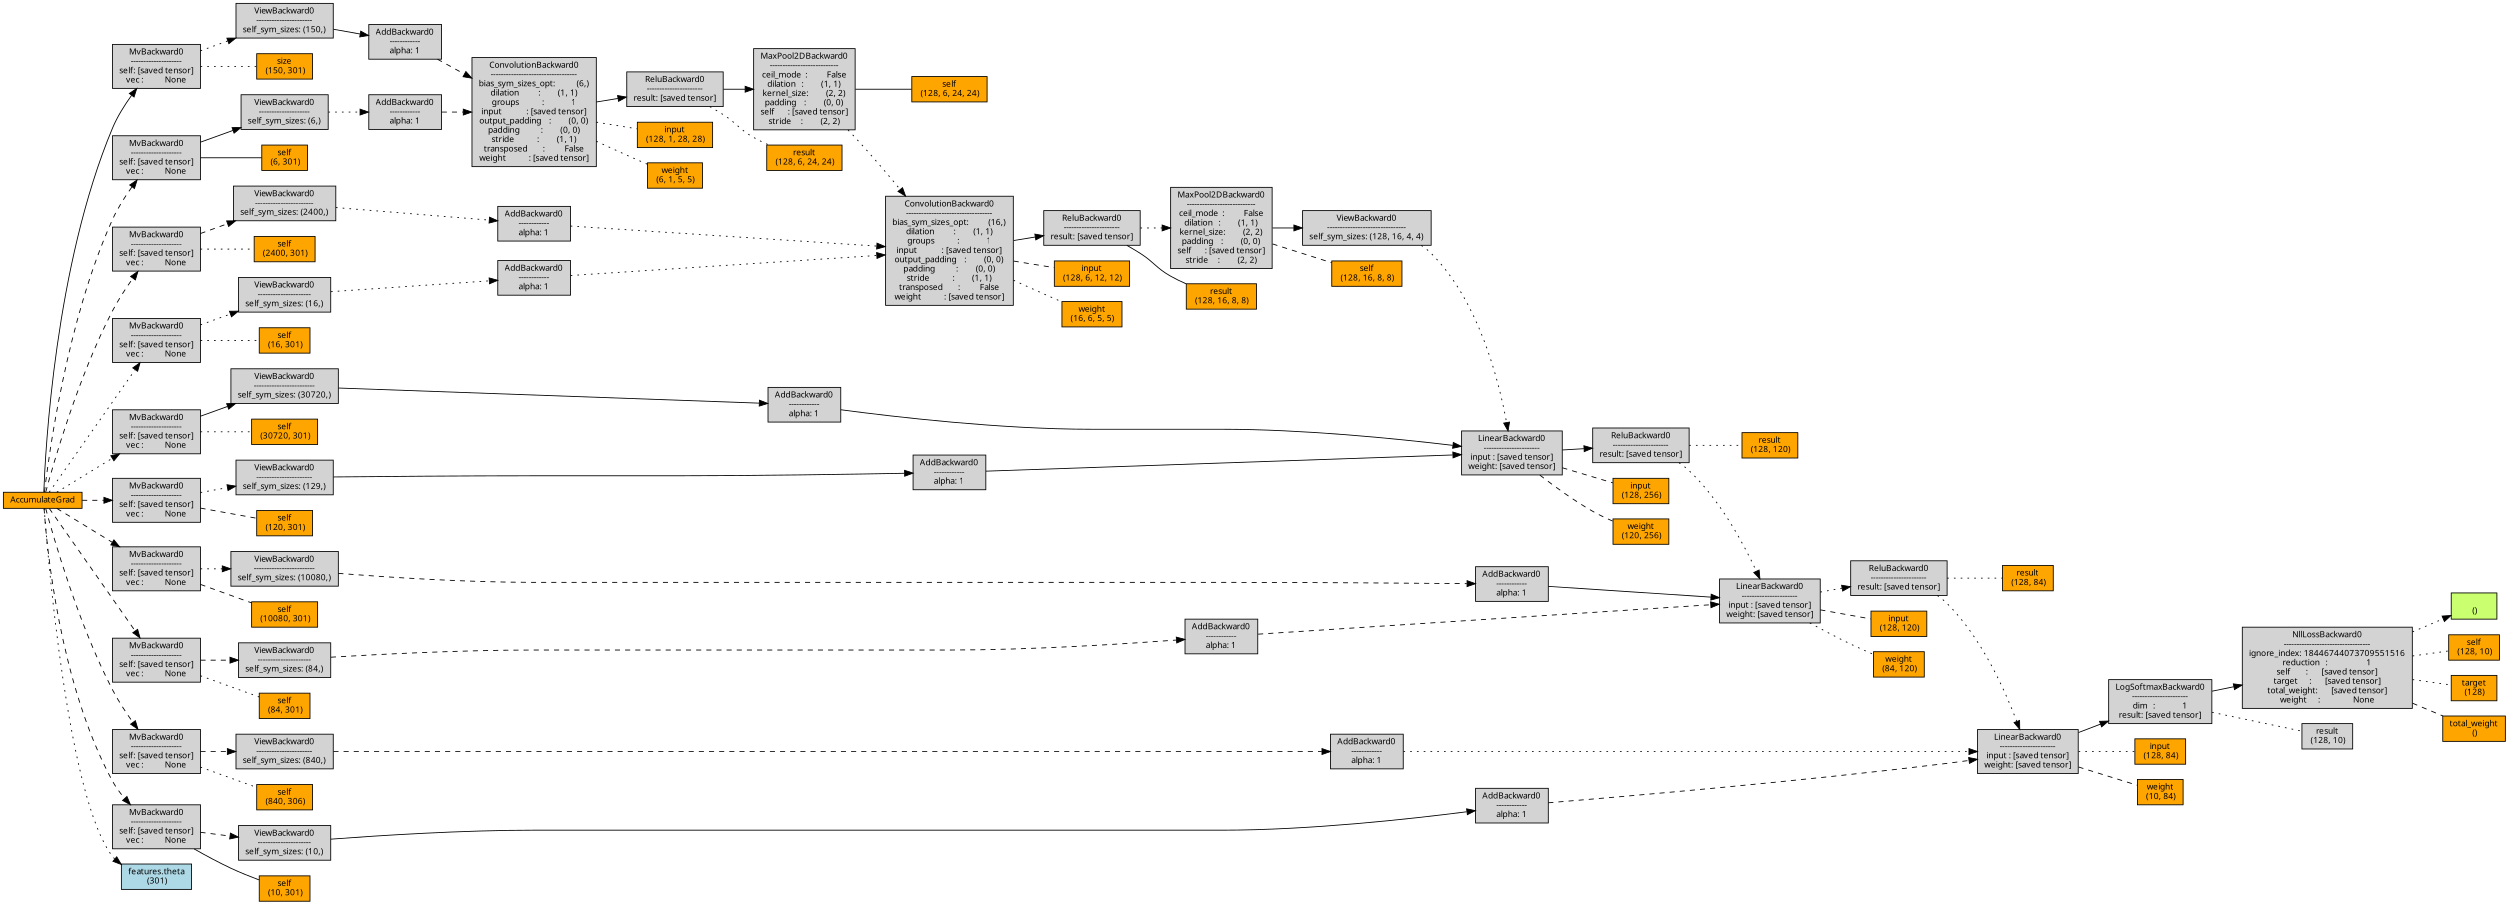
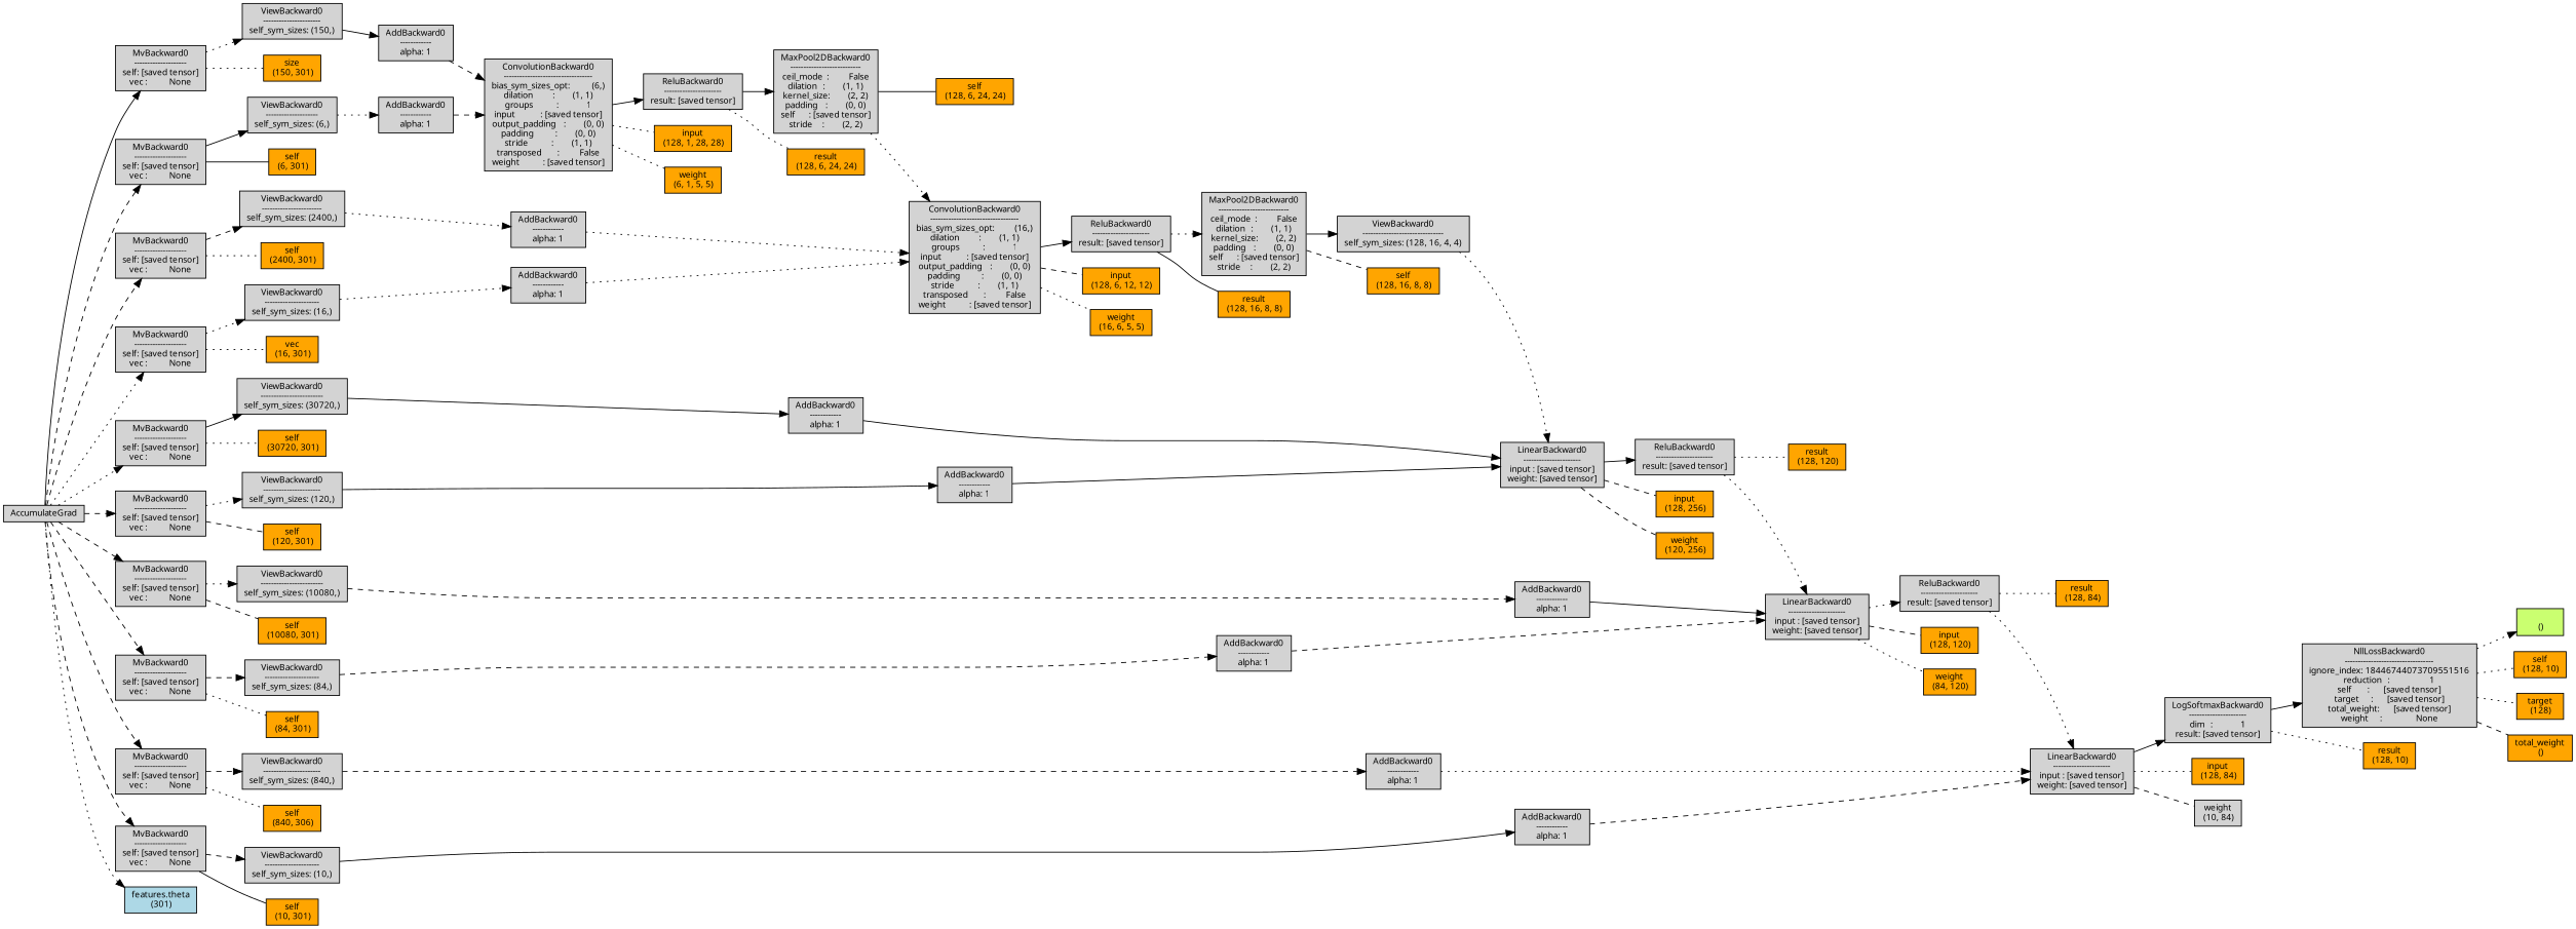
  digraph {
    fontname="Noto Sans"
    rankdir=LR
    node [align=left fontname="Noto Sans" fontsize=10 ranksep=0.1 shape=box style=filled]
    edge [fontname="Noto Sans" style=dotted]
    n1 [fillcolor=darkolivegreen1 height=0.2 label="\n ()"]
    n2 [height=0.2 label="NllLossBackward0\n----------------------------------\nignore_index: 18446744073709551516\nreduction   :                    1\nself        :       [saved tensor]\ntarget      :       [saved tensor]\ntotal_weight:       [saved tensor]\nweight      :                 None"]
    n3 [fillcolor=orange height=0.2 label="self\n (128, 10)"]
    n4 [fillcolor=orange height=0.2 label="target\n (128)"]
    n5 [fillcolor=orange height=0.2 label="total_weight\n ()"]
    n6 [height=0.2 label="LogSoftmaxBackward0\n----------------------\ndim   :              1\nresult: [saved tensor]"]
-   n7 [fillcolor=lightgrey height=0.2 label="result\n (128, 10)"]
+   n7 [fillcolor=orange height=0.2 label="result\n (128, 10)"]
    n8 [height=0.2 label="LinearBackward0\n----------------------\ninput : [saved tensor]\nweight: [saved tensor]"]
    n9 [fillcolor=orange height=0.2 label="input\n (128, 84)"]
-   n10 [fillcolor=orange height=0.2 label="weight\n (10, 84)"]
+   n10 [fillcolor=lightgrey height=0.2 label="weight\n (10, 84)"]
    n11 [height=0.2 label="ReluBackward0\n----------------------\nresult: [saved tensor]"]
    n12 [fillcolor=orange height=0.2 label="result\n (128, 84)"]
    n13 [height=0.2 label="LinearBackward0\n----------------------\ninput : [saved tensor]\nweight: [saved tensor]"]
    n14 [fillcolor=orange height=0.2 label="input\n (128, 120)"]
    n15 [fillcolor=orange height=0.2 label="weight\n (84, 120)"]
    n16 [height=0.2 label="ReluBackward0\n----------------------\nresult: [saved tensor]"]
    n17 [fillcolor=orange height=0.2 label="result\n (128, 120)"]
    n18 [height=0.2 label="LinearBackward0\n----------------------\ninput : [saved tensor]\nweight: [saved tensor]"]
    n19 [fillcolor=orange height=0.2 label="input\n (128, 256)"]
    n20 [fillcolor=orange height=0.2 label="weight\n (120, 256)"]
    n21 [height=0.2 label="ViewBackward0\n-------------------------------\nself_sym_sizes: (128, 16, 4, 4)"]
    n22 [height=0.2 label="MaxPool2DBackward0\n---------------------------\nceil_mode  :          False\ndilation   :         (1, 1)\nkernel_size:         (2, 2)\npadding    :         (0, 0)\nself       : [saved tensor]\nstride     :         (2, 2)"]
    n23 [fillcolor=orange height=0.2 label="self\n (128, 16, 8, 8)"]
    n24 [height=0.2 label="ReluBackward0\n----------------------\nresult: [saved tensor]"]
    n25 [fillcolor=orange height=0.2 label="result\n (128, 16, 8, 8)"]
    n26 [height=0.2 label="ConvolutionBackward0\n----------------------------------\nbias_sym_sizes_opt:          (16,)\ndilation          :         (1, 1)\ngroups            :              1\ninput             : [saved tensor]\noutput_padding    :         (0, 0)\npadding           :         (0, 0)\nstride            :         (1, 1)\ntransposed        :          False\nweight            : [saved tensor]"]
    n27 [fillcolor=orange height=0.2 label="input\n (128, 6, 12, 12)"]
    n28 [fillcolor=orange height=0.2 label="weight\n (16, 6, 5, 5)"]
    n29 [height=0.2 label="MaxPool2DBackward0\n---------------------------\nceil_mode  :          False\ndilation   :         (1, 1)\nkernel_size:         (2, 2)\npadding    :         (0, 0)\nself       : [saved tensor]\nstride     :         (2, 2)"]
    n30 [fillcolor=orange height=0.2 label="self\n (128, 6, 24, 24)"]
    n31 [height=0.2 label="ReluBackward0\n----------------------\nresult: [saved tensor]"]
    n32 [fillcolor=orange height=0.2 label="result\n (128, 6, 24, 24)"]
    n33 [height=0.2 label="ConvolutionBackward0\n----------------------------------\nbias_sym_sizes_opt:           (6,)\ndilation          :         (1, 1)\ngroups            :              1\ninput             : [saved tensor]\noutput_padding    :         (0, 0)\npadding           :         (0, 0)\nstride            :         (1, 1)\ntransposed        :          False\nweight            : [saved tensor]"]
    n34 [fillcolor=orange height=0.2 label="input\n (128, 1, 28, 28)"]
    n35 [fillcolor=orange height=0.2 label="weight\n (6, 1, 5, 5)"]
    n36 [height=0.2 label="AddBackward0\n------------\nalpha: 1"]
    n37 [height=0.2 label="ViewBackward0\n----------------------\nself_sym_sizes: (150,)"]
    n38 [height=0.2 label="MvBackward0\n--------------------\nself: [saved tensor]\nvec :           None"]
    n39 [fillcolor=orange height=0.2 label="size\n (150, 301)"]
-   n40 [height=0.2 label=AccumulateGrad fillcolor=orange]
+   n40 [height=0.2 label=AccumulateGrad]
    n41 [height=0.2 label="MvBackward0\n--------------------\nself: [saved tensor]\nvec :           None"]
    n42 [height=0.2 label="MvBackward0\n--------------------\nself: [saved tensor]\nvec :           None"]
    n43 [height=0.2 label="MvBackward0\n--------------------\nself: [saved tensor]\nvec :           None"]
    n44 [height=0.2 label="MvBackward0\n--------------------\nself: [saved tensor]\nvec :           None"]
    n45 [height=0.2 label="MvBackward0\n--------------------\nself: [saved tensor]\nvec :           None"]
    n46 [height=0.2 label="MvBackward0\n--------------------\nself: [saved tensor]\nvec :           None"]
    n47 [height=0.2 label="MvBackward0\n--------------------\nself: [saved tensor]\nvec :           None"]
    n48 [height=0.2 label="MvBackward0\n--------------------\nself: [saved tensor]\nvec :           None"]
    n49 [height=0.2 label="MvBackward0\n--------------------\nself: [saved tensor]\nvec :           None"]
    n50 [fillcolor=lightblue height=0.2 label="features.theta\n (301)"]
    n51 [height=0.2 label="ViewBackward0\n--------------------\nself_sym_sizes: (6,)"]
    n52 [fillcolor=orange height=0.2 label="self\n (6, 301)"]
    n53 [height=0.2 label="ViewBackward0\n-----------------------\nself_sym_sizes: (2400,)"]
    n54 [fillcolor=orange height=0.2 label="self\n (2400, 301)"]
    n55 [height=0.2 label="ViewBackward0\n---------------------\nself_sym_sizes: (16,)"]
-   n56 [fillcolor=orange height=0.2 label="self\n (16, 301)"]
+   n56 [fillcolor=orange height=0.2 label="vec\n (16, 301)"]
    n57 [height=0.2 label="ViewBackward0\n------------------------\nself_sym_sizes: (30720,)"]
    n58 [fillcolor=orange height=0.2 label="self\n (30720, 301)"]
-   n59 [height=0.2 label="ViewBackward0\n----------------------\nself_sym_sizes: (129,)"]
+   n59 [height=0.2 label="ViewBackward0\n----------------------\nself_sym_sizes: (120,)"]
    n60 [fillcolor=orange height=0.2 label="self\n (120, 301)"]
    n61 [height=0.2 label="ViewBackward0\n------------------------\nself_sym_sizes: (10080,)"]
    n62 [fillcolor=orange height=0.2 label="self\n (10080, 301)"]
    n63 [height=0.2 label="ViewBackward0\n---------------------\nself_sym_sizes: (84,)"]
    n64 [fillcolor=orange height=0.2 label="self\n (84, 301)"]
    n65 [height=0.2 label="ViewBackward0\n----------------------\nself_sym_sizes: (840,)"]
    n66 [fillcolor=orange height=0.2 label="self\n (840, 306)"]
    n67 [height=0.2 label="ViewBackward0\n---------------------\nself_sym_sizes: (10,)"]
    n68 [fillcolor=orange height=0.2 label="self\n (10, 301)"]
    n69 [height=0.2 label="AddBackward0\n------------\nalpha: 1"]
    n70 [height=0.2 label="AddBackward0\n------------\nalpha: 1"]
    n71 [height=0.2 label="AddBackward0\n------------\nalpha: 1"]
    n72 [height=0.2 label="AddBackward0\n------------\nalpha: 1"]
    n73 [height=0.2 label="AddBackward0\n------------\nalpha: 1"]
    n74 [height=0.2 label="AddBackward0\n------------\nalpha: 1"]
    n75 [height=0.2 label="AddBackward0\n------------\nalpha: 1"]
    n76 [height=0.2 label="AddBackward0\n------------\nalpha: 1"]
    n77 [height=0.2 label="AddBackward0\n------------\nalpha: 1"]
    n2 -> n1
    n2 -> n3 [dir=none]
    n2 -> n4 [dir=none]
    n2 -> n5 [dir=none style=dashed]
    n6 -> n2 [style=solid]
    n6 -> n7 [dir=none]
    n8 -> n6 [style=solid]
    n8 -> n9 [dir=none]
    n8 -> n10 [dir=none style=dashed]
    n11 -> n8
    n11 -> n12 [dir=none]
    n13 -> n11
    n13 -> n14 [dir=none style=dashed]
    n13 -> n15 [dir=none]
    n16 -> n13
    n16 -> n17 [dir=none]
    n18 -> n16 [style=solid]
    n18 -> n19 [dir=none style=dashed]
    n18 -> n20 [dir=none style=dashed]
    n21 -> n18
    n22 -> n21 [style=solid]
    n22 -> n23 [dir=none style=dashed]
    n24 -> n22
    n24 -> n25 [dir=none style=solid]
    n26 -> n24 [style=solid]
    n26 -> n27 [dir=none style=dashed]
    n26 -> n28 [dir=none]
    n29 -> n26
    n29 -> n30 [dir=none style=solid]
    n31 -> n29 [style=solid]
    n31 -> n32 [dir=none]
    n33 -> n31 [style=solid]
    n33 -> n34 [dir=none]
    n33 -> n35 [dir=none]
    n36 -> n33 [style=dashed]
    n37 -> n36 [style=solid]
    n38 -> n37
    n38 -> n39 [dir=none]
    n40 -> n38 [style=solid]
    n40 -> n41 [style=dashed]
    n40 -> n42 [style=dashed]
    n40 -> n43
    n40 -> n44
    n40 -> n45 [style=dashed]
    n40 -> n46 [style=dashed]
    n40 -> n47 [style=dashed]
    n40 -> n48 [style=dashed]
    n40 -> n49 [style=dashed]
    n40 -> n50
    n41 -> n51 [style=solid]
    n41 -> n52 [dir=none style=solid]
    n42 -> n53 [style=dashed]
    n42 -> n54 [dir=none]
    n43 -> n55
    n43 -> n56 [dir=none]
    n44 -> n57 [style=solid]
    n44 -> n58 [dir=none]
    n45 -> n59
    n45 -> n60 [dir=none style=dashed]
    n46 -> n61
    n46 -> n62 [dir=none style=dashed]
    n47 -> n63 [style=dashed]
    n47 -> n64 [dir=none]
    n48 -> n65 [style=dashed]
    n48 -> n66 [dir=none]
    n49 -> n67 [style=dashed]
    n49 -> n68 [dir=none style=solid]
    n51 -> n69
    n53 -> n70
    n55 -> n71
    n57 -> n72 [style=solid]
    n59 -> n73 [style=solid]
    n61 -> n74 [style=dashed]
    n63 -> n75 [style=dashed]
    n65 -> n76 [style=dashed]
    n67 -> n77 [style=solid]
    n69 -> n33 [style=dashed]
    n70 -> n26
    n71 -> n26
    n72 -> n18 [style=solid]
    n73 -> n18 [style=solid]
    n74 -> n13 [style=solid]
    n75 -> n13 [style=dashed]
    n76 -> n8
    n77 -> n8 [style=dashed]
  }
